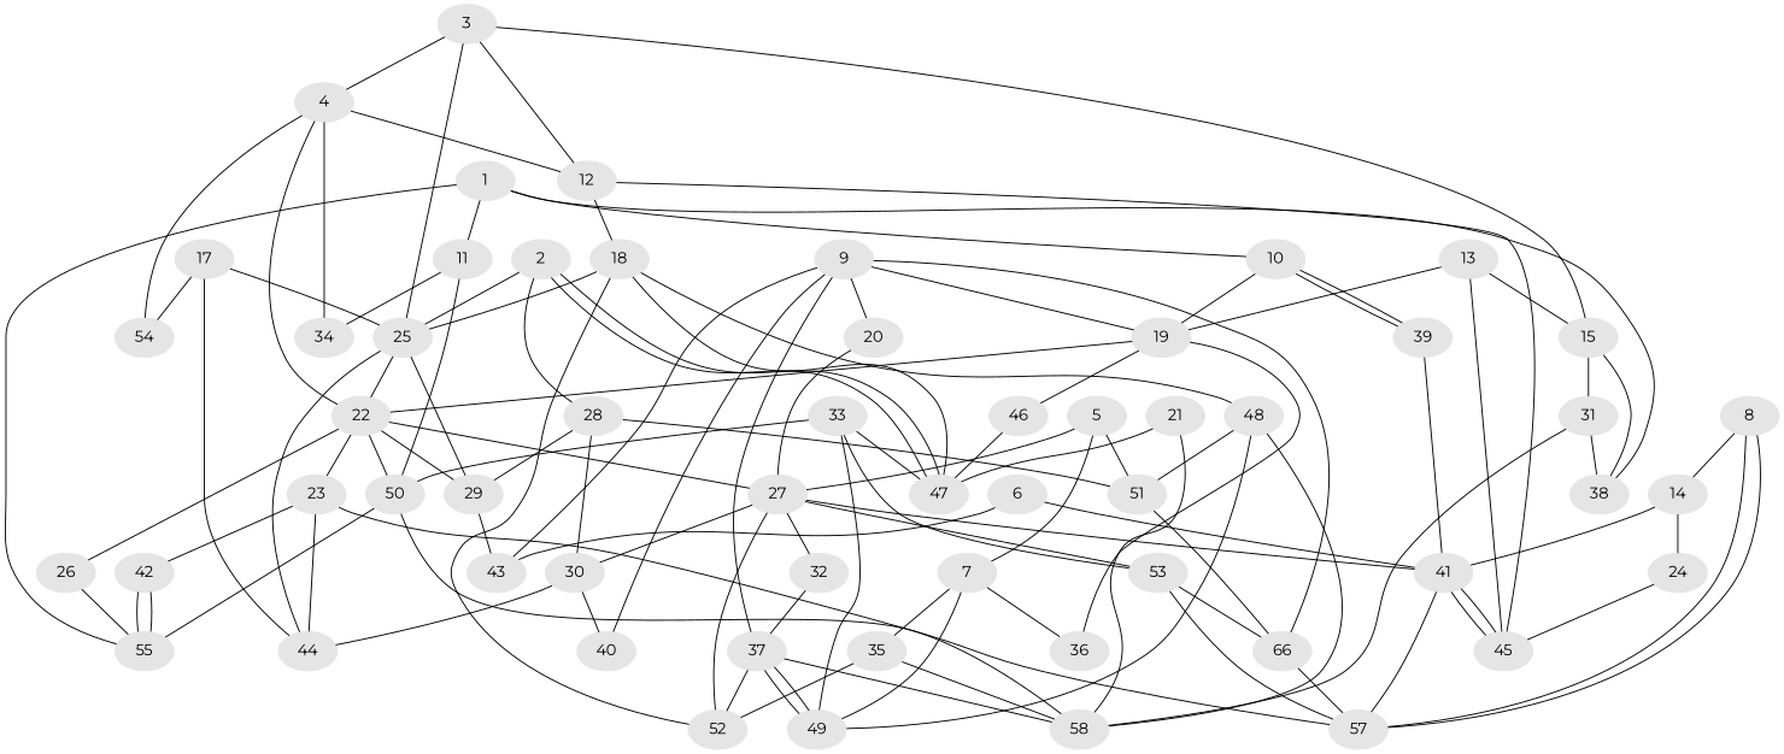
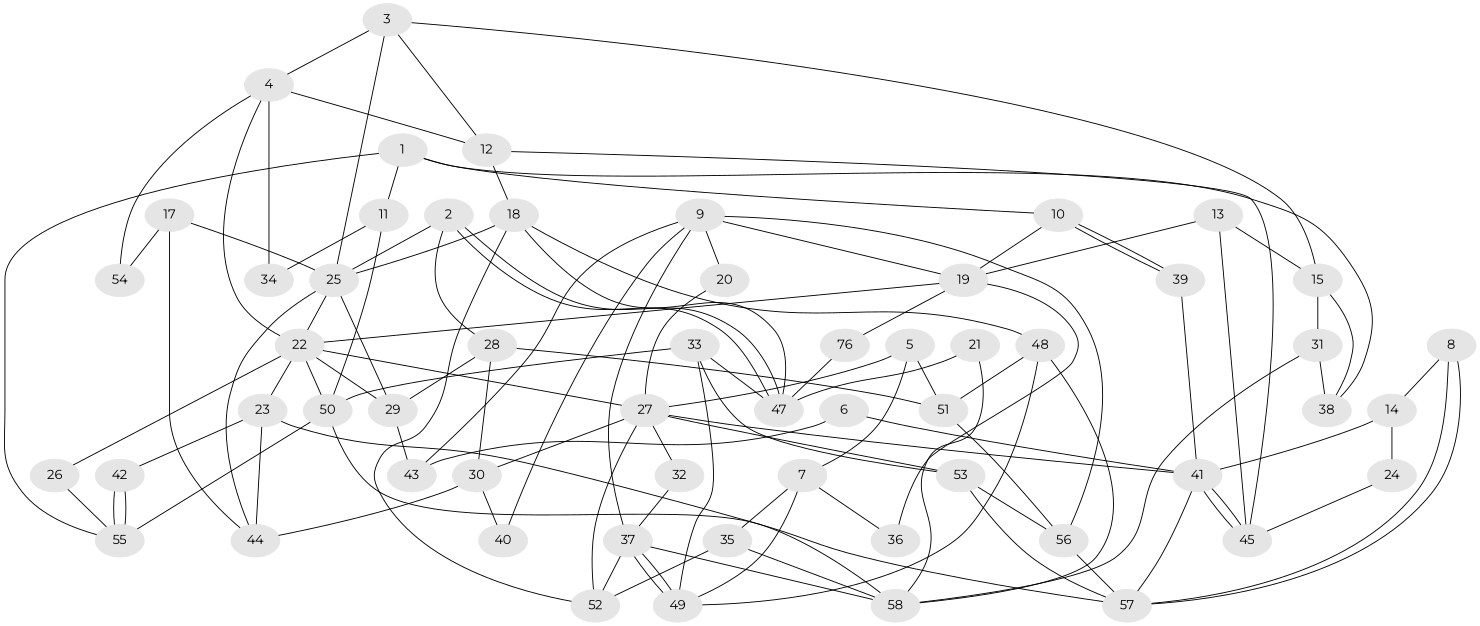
  graph {
    fontname=Montserrat
    node [color=gray90 fontname=Montserrat style=filled]
    edge [fontname=Montserrat]
    1
    10
    11
    38
    55
    19
    39
    34
    50
    2
    25
    28
    47
    22
    44
    29
    51
    30
    3
    4
    12
    15
    54
    18
    45
    31
    27
    23
    26
    5
    7
    35
    36
    49
    41
    52
    32
    53
-   56 [label=66]
+   56
    6
    43
    57
    58
    8
    14
    24
    9
    20
    37
    40
-   46
+   46 [label=76]
    48
    13
    17
    21
    42
    33
    1 -- 10
    1 -- 11
    1 -- 38
    1 -- 55
    10 -- 19
    10 -- 39
    10 -- 39
    11 -- 34
    11 -- 50
    19 -- 22
    19 -- 36
    19 -- 46
    39 -- 41
    50 -- 55
    50 -- 58
    2 -- 25
    2 -- 28
    2 -- 47
    2 -- 47
    25 -- 22
    25 -- 44
    25 -- 29
    28 -- 29
    28 -- 51
    28 -- 30
    22 -- 50
    22 -- 29
    22 -- 27
    22 -- 23
    22 -- 26
    29 -- 43
    51 -- 56
    30 -- 44
    30 -- 40
    3 -- 25
    3 -- 4
    3 -- 12
    3 -- 15
    4 -- 34
    4 -- 22
    4 -- 12
    4 -- 54
    12 -- 18
    12 -- 45
    15 -- 38
    15 -- 31
    18 -- 25
    18 -- 47
    18 -- 52
    18 -- 48
    31 -- 38
    31 -- 58
    27 -- 30
    27 -- 41
    27 -- 52
    27 -- 32
    27 -- 53
    23 -- 44
    23 -- 57
    23 -- 42
    26 -- 55
    5 -- 51
    5 -- 27
    5 -- 7
    7 -- 35
    7 -- 36
    7 -- 49
    35 -- 52
    35 -- 58
    41 -- 45
    41 -- 45
    41 -- 57
    32 -- 37
    53 -- 56
    53 -- 57
    56 -- 57
    6 -- 41
    6 -- 43
    8 -- 57
    8 -- 57
    8 -- 14
    14 -- 41
    14 -- 24
    24 -- 45
    9 -- 19
    9 -- 56
    9 -- 43
    9 -- 20
    9 -- 37
    9 -- 40
    20 -- 27
    37 -- 49
    37 -- 49
    37 -- 52
    37 -- 58
    46 -- 47
    48 -- 51
    48 -- 49
    48 -- 58
    13 -- 19
    13 -- 15
    13 -- 45
    17 -- 25
    17 -- 44
    17 -- 54
    21 -- 47
    21 -- 58
    42 -- 55
    42 -- 55
    33 -- 50
    33 -- 47
    33 -- 49
    33 -- 53
  }
